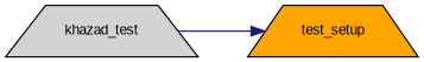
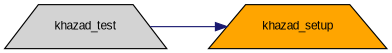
  digraph {
    rankdir=RL
    fontname="Liberation Sans"
    node [color=black fontname="Liberation Sans" fontsize=10 shape=trapezium style=filled]
-   n1 [fillcolor=orange fontcolor=black height=0.2 label=test_setup width=0.4]
+   n1 [fillcolor=orange fontcolor=black height=0.2 label=khazad_setup width=0.4]
    n2 [fillcolor=lightgrey height=0.2 label=khazad_test width=0.4]
    n1 -> n2 [color=midnightblue dir=back fontname="Liberation Sans" fontsize=10 labelfontname=Helvetica labelfontsize=10 style=solid]
  }
